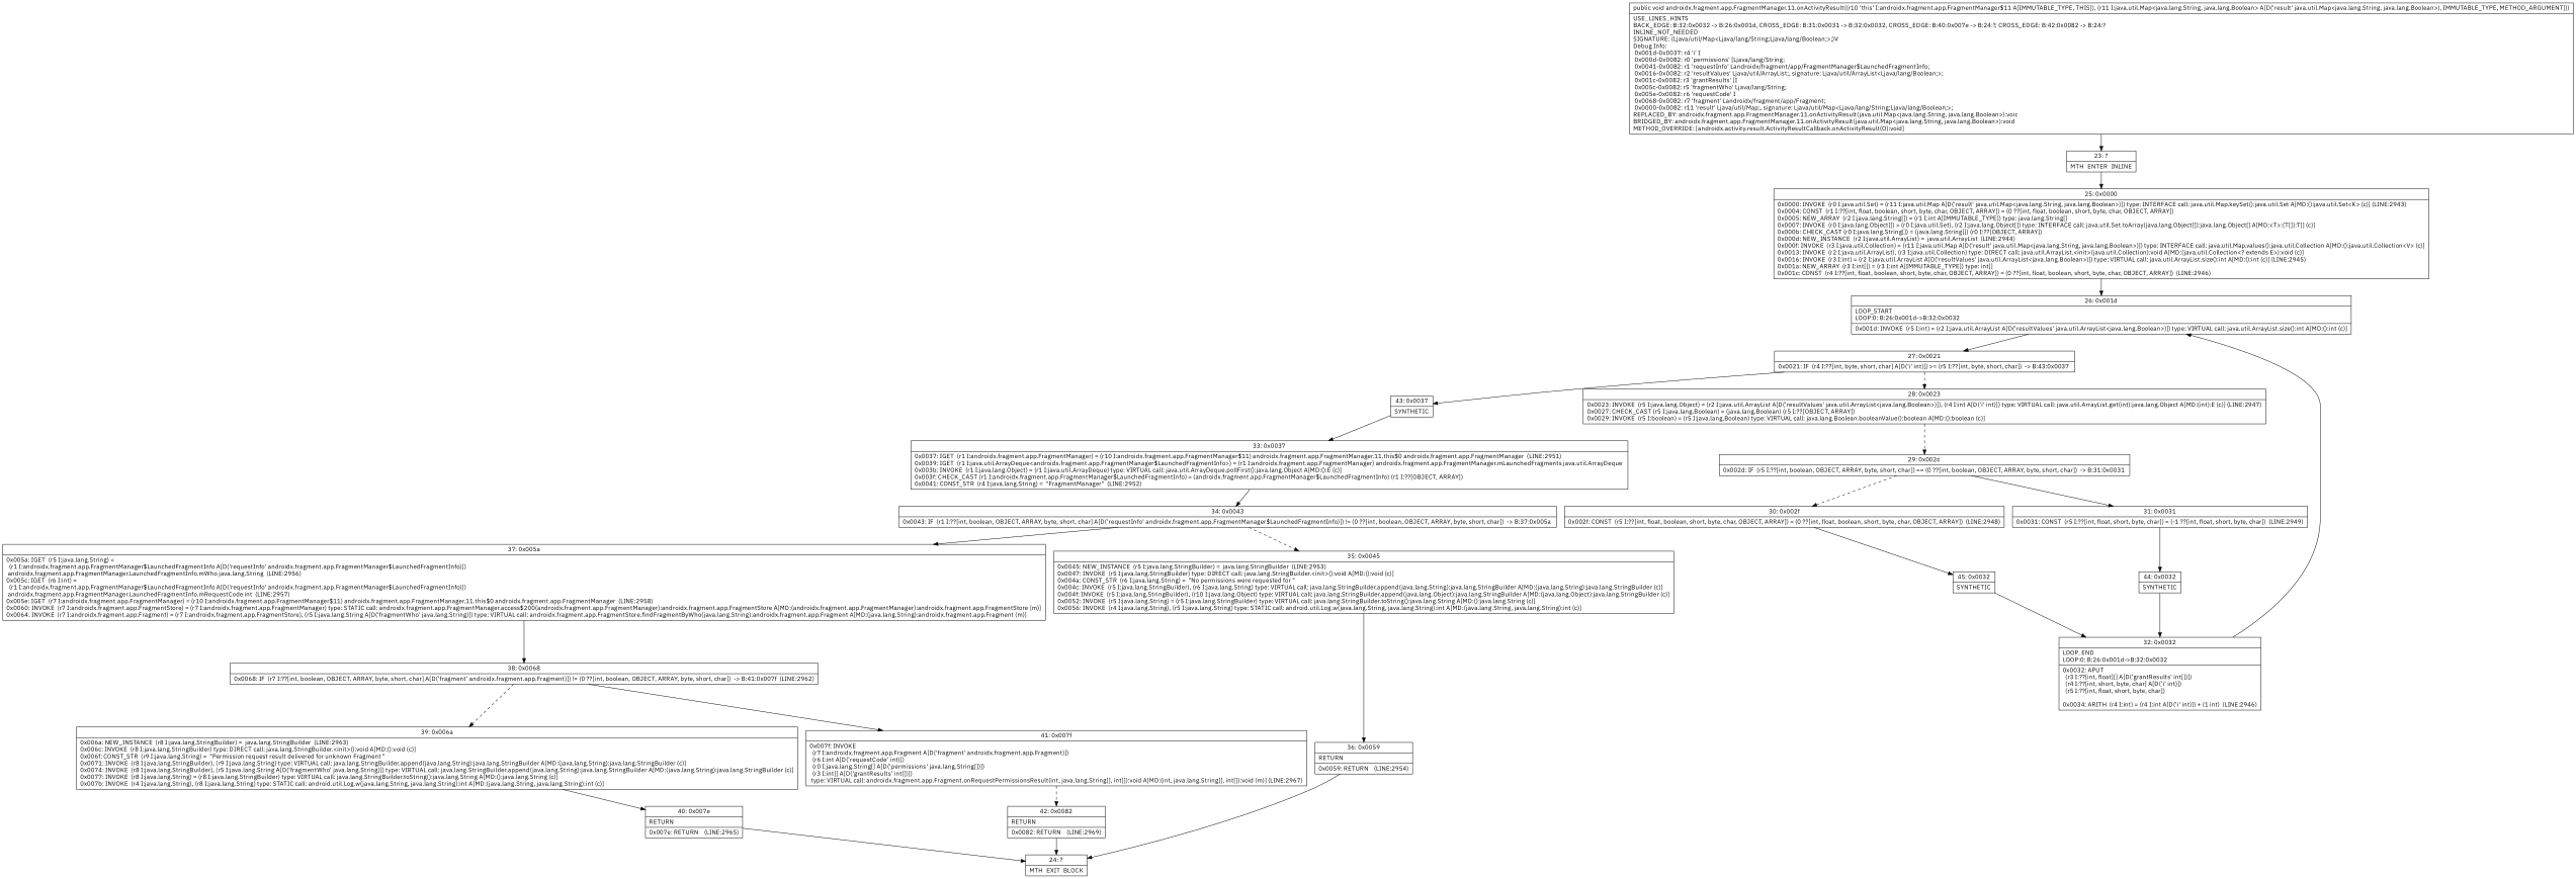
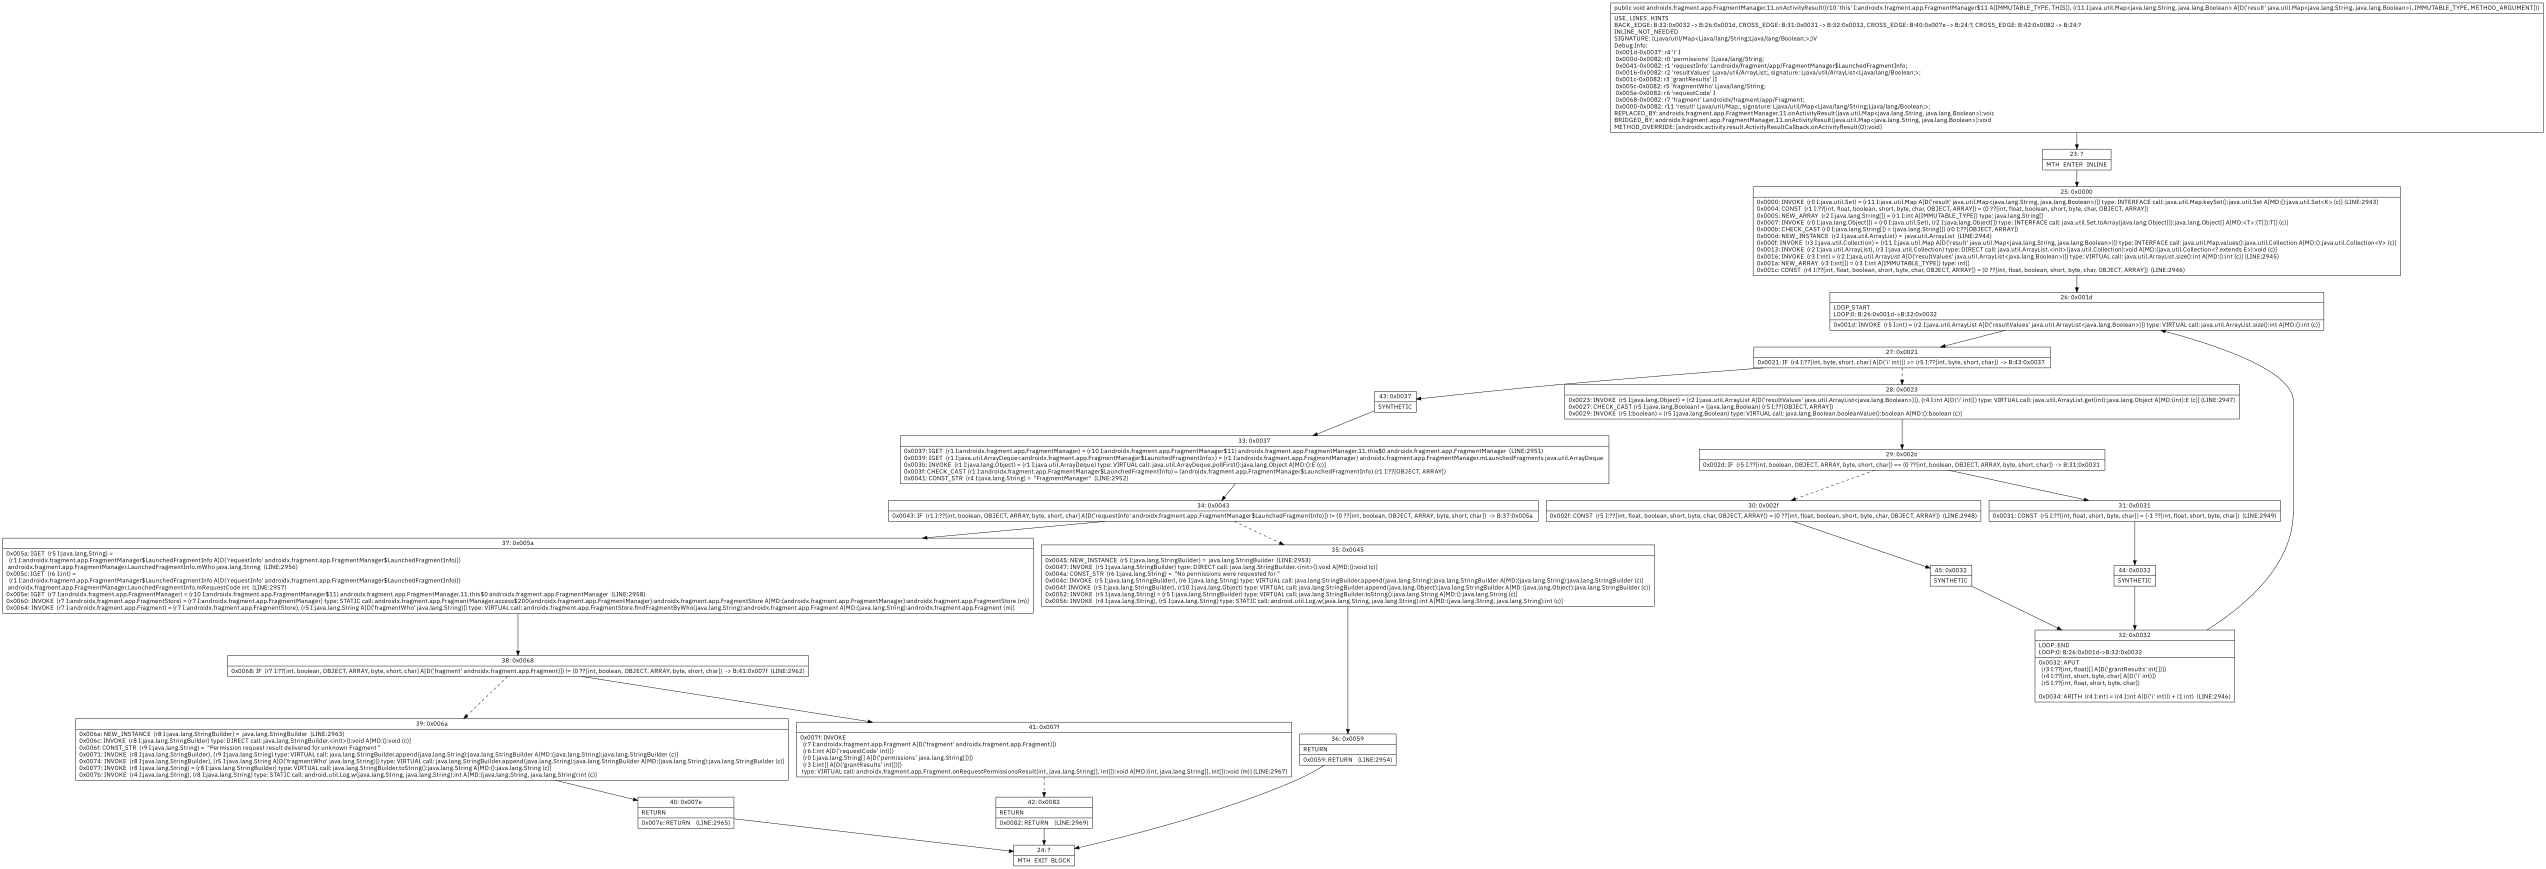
  digraph {
    fontname="IBM Plex Sans"
    node [fontname="IBM Plex Sans" shape=record]
    edge [fontname="IBM Plex Sans"]
    n1 [label="{23\:\ ?|MTH_ENTER_INLINE\l}"]
    n2 [label="{25\:\ 0x0000|0x0000: INVOKE  (r0 I:java.util.Set) = (r11 I:java.util.Map A[D('result' java.util.Map\<java.lang.String, java.lang.Boolean\>)]) type: INTERFACE call: java.util.Map.keySet():java.util.Set A[MD:():java.util.Set\<K\> (c)] (LINE:2943)\l0x0004: CONST  (r1 I:??[int, float, boolean, short, byte, char, OBJECT, ARRAY]) = (0 ??[int, float, boolean, short, byte, char, OBJECT, ARRAY]) \l0x0005: NEW_ARRAY  (r2 I:java.lang.String[]) = (r1 I:int A[IMMUTABLE_TYPE]) type: java.lang.String[] \l0x0007: INVOKE  (r0 I:java.lang.Object[]) = (r0 I:java.util.Set), (r2 I:java.lang.Object[]) type: INTERFACE call: java.util.Set.toArray(java.lang.Object[]):java.lang.Object[] A[MD:\<T\>:(T[]):T[] (c)]\l0x000b: CHECK_CAST (r0 I:java.lang.String[]) = (java.lang.String[]) (r0 I:??[OBJECT, ARRAY]) \l0x000d: NEW_INSTANCE  (r2 I:java.util.ArrayList) =  java.util.ArrayList  (LINE:2944)\l0x000f: INVOKE  (r3 I:java.util.Collection) = (r11 I:java.util.Map A[D('result' java.util.Map\<java.lang.String, java.lang.Boolean\>)]) type: INTERFACE call: java.util.Map.values():java.util.Collection A[MD:():java.util.Collection\<V\> (c)]\l0x0013: INVOKE  (r2 I:java.util.ArrayList), (r3 I:java.util.Collection) type: DIRECT call: java.util.ArrayList.\<init\>(java.util.Collection):void A[MD:(java.util.Collection\<? extends E\>):void (c)]\l0x0016: INVOKE  (r3 I:int) = (r2 I:java.util.ArrayList A[D('resultValues' java.util.ArrayList\<java.lang.Boolean\>)]) type: VIRTUAL call: java.util.ArrayList.size():int A[MD:():int (c)] (LINE:2945)\l0x001a: NEW_ARRAY  (r3 I:int[]) = (r3 I:int A[IMMUTABLE_TYPE]) type: int[] \l0x001c: CONST  (r4 I:??[int, float, boolean, short, byte, char, OBJECT, ARRAY]) = (0 ??[int, float, boolean, short, byte, char, OBJECT, ARRAY])  (LINE:2946)\l}"]
    n3 [label="{26\:\ 0x001d|LOOP_START\lLOOP:0: B:26:0x001d\-\>B:32:0x0032\l|0x001d: INVOKE  (r5 I:int) = (r2 I:java.util.ArrayList A[D('resultValues' java.util.ArrayList\<java.lang.Boolean\>)]) type: VIRTUAL call: java.util.ArrayList.size():int A[MD:():int (c)]\l}"]
    n4 [label="{27\:\ 0x0021|0x0021: IF  (r4 I:??[int, byte, short, char] A[D('i' int)]) \>= (r5 I:??[int, byte, short, char])  \-\> B:43:0x0037 \l}"]
    n5 [label="{28\:\ 0x0023|0x0023: INVOKE  (r5 I:java.lang.Object) = (r2 I:java.util.ArrayList A[D('resultValues' java.util.ArrayList\<java.lang.Boolean\>)]), (r4 I:int A[D('i' int)]) type: VIRTUAL call: java.util.ArrayList.get(int):java.lang.Object A[MD:(int):E (c)] (LINE:2947)\l0x0027: CHECK_CAST (r5 I:java.lang.Boolean) = (java.lang.Boolean) (r5 I:??[OBJECT, ARRAY]) \l0x0029: INVOKE  (r5 I:boolean) = (r5 I:java.lang.Boolean) type: VIRTUAL call: java.lang.Boolean.booleanValue():boolean A[MD:():boolean (c)]\l}"]
    n6 [label="{43\:\ 0x0037|SYNTHETIC\l}"]
    n7 [label="{29\:\ 0x002d|0x002d: IF  (r5 I:??[int, boolean, OBJECT, ARRAY, byte, short, char]) == (0 ??[int, boolean, OBJECT, ARRAY, byte, short, char])  \-\> B:31:0x0031 \l}"]
    n8 [label="{33\:\ 0x0037|0x0037: IGET  (r1 I:androidx.fragment.app.FragmentManager) = (r10 I:androidx.fragment.app.FragmentManager$11) androidx.fragment.app.FragmentManager.11.this$0 androidx.fragment.app.FragmentManager  (LINE:2951)\l0x0039: IGET  (r1 I:java.util.ArrayDeque\<androidx.fragment.app.FragmentManager$LaunchedFragmentInfo\>) = (r1 I:androidx.fragment.app.FragmentManager) androidx.fragment.app.FragmentManager.mLaunchedFragments java.util.ArrayDeque \l0x003b: INVOKE  (r1 I:java.lang.Object) = (r1 I:java.util.ArrayDeque) type: VIRTUAL call: java.util.ArrayDeque.pollFirst():java.lang.Object A[MD:():E (c)]\l0x003f: CHECK_CAST (r1 I:androidx.fragment.app.FragmentManager$LaunchedFragmentInfo) = (androidx.fragment.app.FragmentManager$LaunchedFragmentInfo) (r1 I:??[OBJECT, ARRAY]) \l0x0041: CONST_STR  (r4 I:java.lang.String) =  \"FragmentManager\"  (LINE:2952)\l}"]
    n9 [label="{30\:\ 0x002f|0x002f: CONST  (r5 I:??[int, float, boolean, short, byte, char, OBJECT, ARRAY]) = (0 ??[int, float, boolean, short, byte, char, OBJECT, ARRAY])  (LINE:2948)\l}"]
    n10 [label="{31\:\ 0x0031|0x0031: CONST  (r5 I:??[int, float, short, byte, char]) = (\-1 ??[int, float, short, byte, char])  (LINE:2949)\l}"]
    n11 [label="{45\:\ 0x0032|SYNTHETIC\l}"]
    n12 [label="{44\:\ 0x0032|SYNTHETIC\l}"]
    n13 [label="{32\:\ 0x0032|LOOP_END\lLOOP:0: B:26:0x001d\-\>B:32:0x0032\l|0x0032: APUT  \l  (r3 I:??[int, float][] A[D('grantResults' int[])])\l  (r4 I:??[int, short, byte, char] A[D('i' int)])\l  (r5 I:??[int, float, short, byte, char])\l \l0x0034: ARITH  (r4 I:int) = (r4 I:int A[D('i' int)]) + (1 int)  (LINE:2946)\l}"]
    n14 [label="{34\:\ 0x0043|0x0043: IF  (r1 I:??[int, boolean, OBJECT, ARRAY, byte, short, char] A[D('requestInfo' androidx.fragment.app.FragmentManager$LaunchedFragmentInfo)]) != (0 ??[int, boolean, OBJECT, ARRAY, byte, short, char])  \-\> B:37:0x005a \l}"]
    n15 [label="{35\:\ 0x0045|0x0045: NEW_INSTANCE  (r5 I:java.lang.StringBuilder) =  java.lang.StringBuilder  (LINE:2953)\l0x0047: INVOKE  (r5 I:java.lang.StringBuilder) type: DIRECT call: java.lang.StringBuilder.\<init\>():void A[MD:():void (c)]\l0x004a: CONST_STR  (r6 I:java.lang.String) =  \"No permissions were requested for \" \l0x004c: INVOKE  (r5 I:java.lang.StringBuilder), (r6 I:java.lang.String) type: VIRTUAL call: java.lang.StringBuilder.append(java.lang.String):java.lang.StringBuilder A[MD:(java.lang.String):java.lang.StringBuilder (c)]\l0x004f: INVOKE  (r5 I:java.lang.StringBuilder), (r10 I:java.lang.Object) type: VIRTUAL call: java.lang.StringBuilder.append(java.lang.Object):java.lang.StringBuilder A[MD:(java.lang.Object):java.lang.StringBuilder (c)]\l0x0052: INVOKE  (r5 I:java.lang.String) = (r5 I:java.lang.StringBuilder) type: VIRTUAL call: java.lang.StringBuilder.toString():java.lang.String A[MD:():java.lang.String (c)]\l0x0056: INVOKE  (r4 I:java.lang.String), (r5 I:java.lang.String) type: STATIC call: android.util.Log.w(java.lang.String, java.lang.String):int A[MD:(java.lang.String, java.lang.String):int (c)]\l}"]
    n16 [label="{37\:\ 0x005a|0x005a: IGET  (r5 I:java.lang.String) = \l  (r1 I:androidx.fragment.app.FragmentManager$LaunchedFragmentInfo A[D('requestInfo' androidx.fragment.app.FragmentManager$LaunchedFragmentInfo)])\l androidx.fragment.app.FragmentManager.LaunchedFragmentInfo.mWho java.lang.String  (LINE:2956)\l0x005c: IGET  (r6 I:int) = \l  (r1 I:androidx.fragment.app.FragmentManager$LaunchedFragmentInfo A[D('requestInfo' androidx.fragment.app.FragmentManager$LaunchedFragmentInfo)])\l androidx.fragment.app.FragmentManager.LaunchedFragmentInfo.mRequestCode int  (LINE:2957)\l0x005e: IGET  (r7 I:androidx.fragment.app.FragmentManager) = (r10 I:androidx.fragment.app.FragmentManager$11) androidx.fragment.app.FragmentManager.11.this$0 androidx.fragment.app.FragmentManager  (LINE:2958)\l0x0060: INVOKE  (r7 I:androidx.fragment.app.FragmentStore) = (r7 I:androidx.fragment.app.FragmentManager) type: STATIC call: androidx.fragment.app.FragmentManager.access$200(androidx.fragment.app.FragmentManager):androidx.fragment.app.FragmentStore A[MD:(androidx.fragment.app.FragmentManager):androidx.fragment.app.FragmentStore (m)]\l0x0064: INVOKE  (r7 I:androidx.fragment.app.Fragment) = (r7 I:androidx.fragment.app.FragmentStore), (r5 I:java.lang.String A[D('fragmentWho' java.lang.String)]) type: VIRTUAL call: androidx.fragment.app.FragmentStore.findFragmentByWho(java.lang.String):androidx.fragment.app.Fragment A[MD:(java.lang.String):androidx.fragment.app.Fragment (m)]\l}"]
    n17 [label="{36\:\ 0x0059|RETURN\l|0x0059: RETURN    (LINE:2954)\l}"]
    n18 [label="{38\:\ 0x0068|0x0068: IF  (r7 I:??[int, boolean, OBJECT, ARRAY, byte, short, char] A[D('fragment' androidx.fragment.app.Fragment)]) != (0 ??[int, boolean, OBJECT, ARRAY, byte, short, char])  \-\> B:41:0x007f  (LINE:2962)\l}"]
    n19 [label="{24\:\ ?|MTH_EXIT_BLOCK\l}"]
    n20 [label="{39\:\ 0x006a|0x006a: NEW_INSTANCE  (r8 I:java.lang.StringBuilder) =  java.lang.StringBuilder  (LINE:2963)\l0x006c: INVOKE  (r8 I:java.lang.StringBuilder) type: DIRECT call: java.lang.StringBuilder.\<init\>():void A[MD:():void (c)]\l0x006f: CONST_STR  (r9 I:java.lang.String) =  \"Permission request result delivered for unknown Fragment \" \l0x0071: INVOKE  (r8 I:java.lang.StringBuilder), (r9 I:java.lang.String) type: VIRTUAL call: java.lang.StringBuilder.append(java.lang.String):java.lang.StringBuilder A[MD:(java.lang.String):java.lang.StringBuilder (c)]\l0x0074: INVOKE  (r8 I:java.lang.StringBuilder), (r5 I:java.lang.String A[D('fragmentWho' java.lang.String)]) type: VIRTUAL call: java.lang.StringBuilder.append(java.lang.String):java.lang.StringBuilder A[MD:(java.lang.String):java.lang.StringBuilder (c)]\l0x0077: INVOKE  (r8 I:java.lang.String) = (r8 I:java.lang.StringBuilder) type: VIRTUAL call: java.lang.StringBuilder.toString():java.lang.String A[MD:():java.lang.String (c)]\l0x007b: INVOKE  (r4 I:java.lang.String), (r8 I:java.lang.String) type: STATIC call: android.util.Log.w(java.lang.String, java.lang.String):int A[MD:(java.lang.String, java.lang.String):int (c)]\l}"]
    n21 [label="{41\:\ 0x007f|0x007f: INVOKE  \l  (r7 I:androidx.fragment.app.Fragment A[D('fragment' androidx.fragment.app.Fragment)])\l  (r6 I:int A[D('requestCode' int)])\l  (r0 I:java.lang.String[] A[D('permissions' java.lang.String[])])\l  (r3 I:int[] A[D('grantResults' int[])])\l type: VIRTUAL call: androidx.fragment.app.Fragment.onRequestPermissionsResult(int, java.lang.String[], int[]):void A[MD:(int, java.lang.String[], int[]):void (m)] (LINE:2967)\l}"]
    n22 [label="{40\:\ 0x007e|RETURN\l|0x007e: RETURN    (LINE:2965)\l}"]
    n23 [label="{42\:\ 0x0082|RETURN\l|0x0082: RETURN    (LINE:2969)\l}"]
    n24 [label="{public void androidx.fragment.app.FragmentManager.11.onActivityResult((r10 'this' I:androidx.fragment.app.FragmentManager$11 A[IMMUTABLE_TYPE, THIS]), (r11 I:java.util.Map\<java.lang.String, java.lang.Boolean\> A[D('result' java.util.Map\<java.lang.String, java.lang.Boolean\>), IMMUTABLE_TYPE, METHOD_ARGUMENT]))  | USE_LINES_HINTS\lBACK_EDGE: B:32:0x0032 \-\> B:26:0x001d, CROSS_EDGE: B:31:0x0031 \-\> B:32:0x0032, CROSS_EDGE: B:40:0x007e \-\> B:24:?, CROSS_EDGE: B:42:0x0082 \-\> B:24:?\lINLINE_NOT_NEEDED\lSIGNATURE: (Ljava\/util\/Map\<Ljava\/lang\/String;Ljava\/lang\/Boolean;\>;)V\lDebug Info:\l  0x001d\-0x0037: r4 'i' I\l  0x000d\-0x0082: r0 'permissions' [Ljava\/lang\/String;\l  0x0041\-0x0082: r1 'requestInfo' Landroidx\/fragment\/app\/FragmentManager$LaunchedFragmentInfo;\l  0x0016\-0x0082: r2 'resultValues' Ljava\/util\/ArrayList;, signature: Ljava\/util\/ArrayList\<Ljava\/lang\/Boolean;\>;\l  0x001c\-0x0082: r3 'grantResults' [I\l  0x005c\-0x0082: r5 'fragmentWho' Ljava\/lang\/String;\l  0x005e\-0x0082: r6 'requestCode' I\l  0x0068\-0x0082: r7 'fragment' Landroidx\/fragment\/app\/Fragment;\l  0x0000\-0x0082: r11 'result' Ljava\/util\/Map;, signature: Ljava\/util\/Map\<Ljava\/lang\/String;Ljava\/lang\/Boolean;\>;\lREPLACED_BY: androidx.fragment.app.FragmentManager.11.onActivityResult(java.util.Map\<java.lang.String, java.lang.Boolean\>):void\lBRIDGED_BY: androidx.fragment.app.FragmentManager.11.onActivityResult(java.util.Map\<java.lang.String, java.lang.Boolean\>):void\lMETHOD_OVERRIDE: [androidx.activity.result.ActivityResultCallback.onActivityResult(O):void]\l}"]
    n1 -> n2
    n2 -> n3
    n3 -> n4
    n4 -> n5 [style=dashed]
    n4 -> n6
-   n5 -> n7 [style=dashed]
+   n5 -> n7
    n6 -> n8
    n7 -> n9 [style=dashed]
    n7 -> n10
    n8 -> n14
    n9 -> n11
    n10 -> n12
    n11 -> n13
    n12 -> n13
    n13 -> n3
    n14 -> n15 [style=dashed]
    n14 -> n16
    n15 -> n17
    n16 -> n18
    n17 -> n19
    n18 -> n20 [style=dashed]
    n18 -> n21
    n20 -> n22
    n21 -> n23 [style=dashed]
    n22 -> n19
    n23 -> n19
    n24 -> n1
  }
